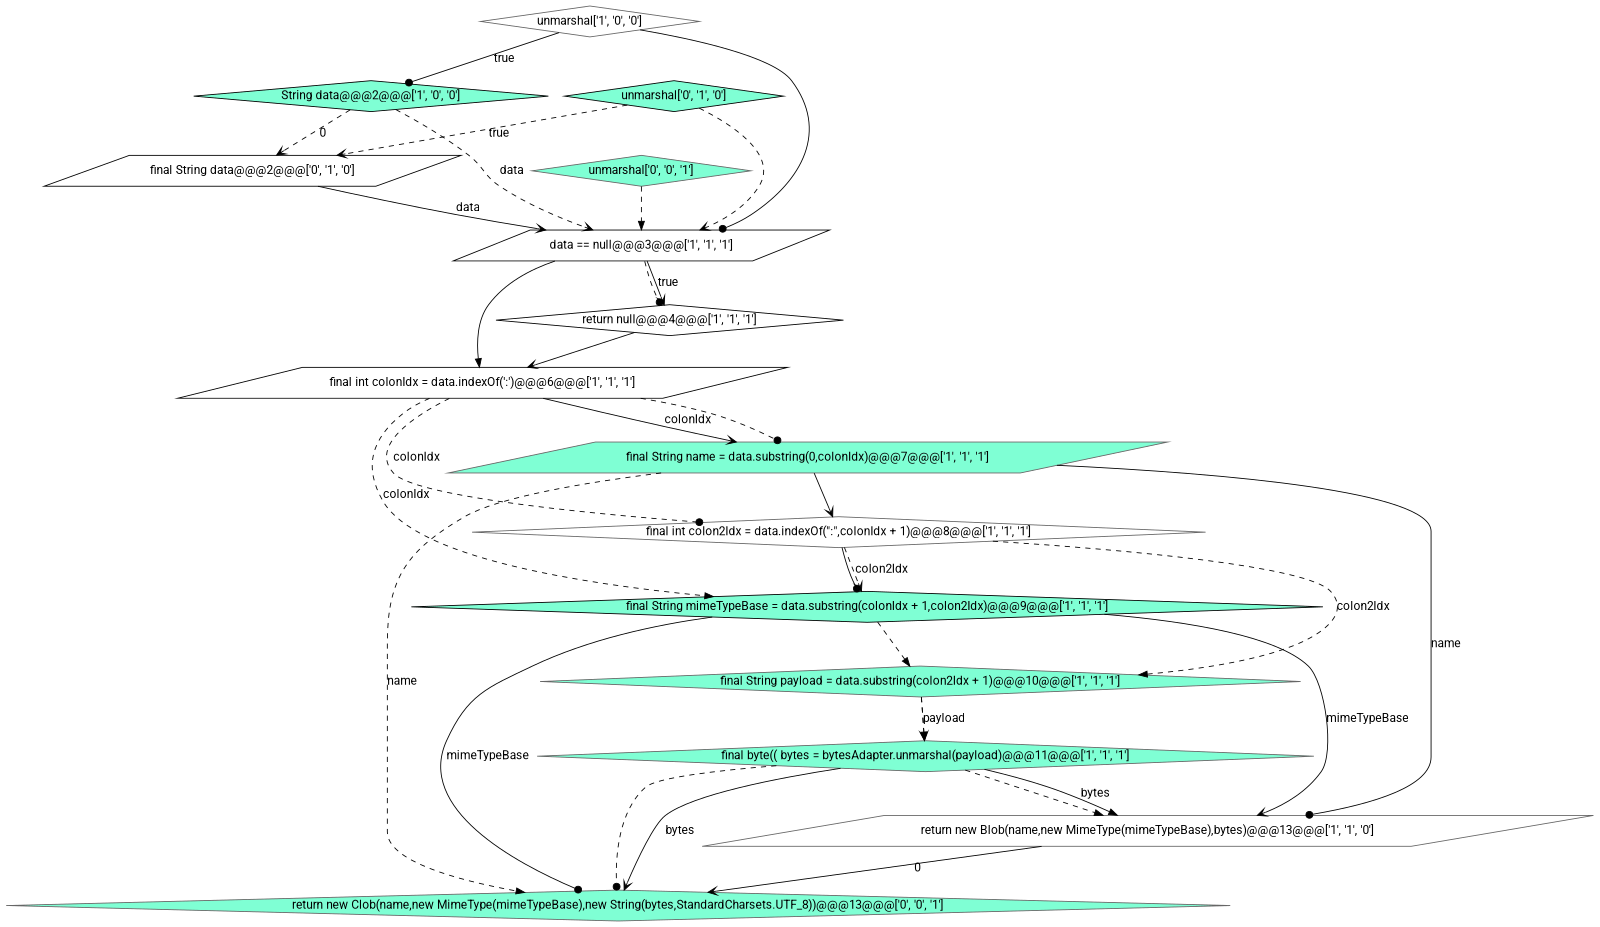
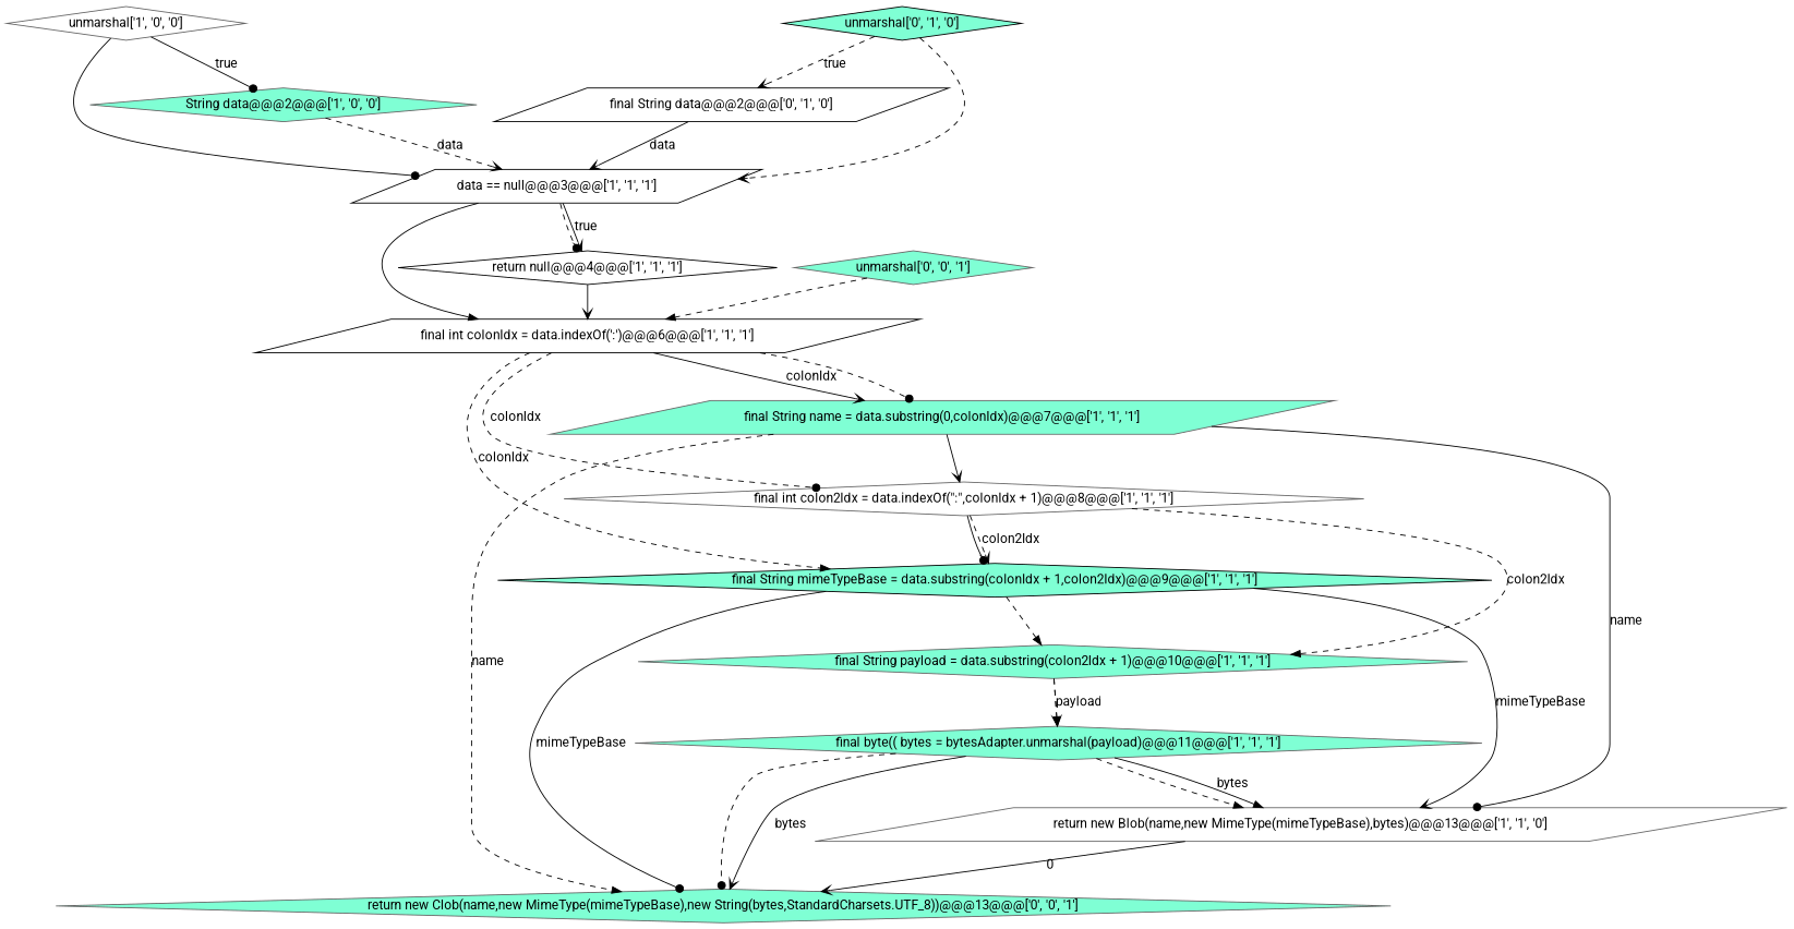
  digraph {
    fontname=Roboto
    node [color=gray40 fillcolor=aquamarine fontname=Roboto shape=diamond style=filled]
    edge [arrowhead=vee fontname=Roboto style=dashed]
    n1 [label="final String payload = data.substring(colon2Idx + 1)@@@10@@@['1', '1', '1']"]
    n2 [label="final byte(( bytes = bytesAdapter.unmarshal(payload)@@@11@@@['1', '1', '1']"]
    n3 [label="return new Clob(name,new MimeType(mimeTypeBase),new String(bytes,StandardCharsets.UTF_8))@@@13@@@['0', '0', '1']"]
    n4 [fillcolor=white label="return new Blob(name,new MimeType(mimeTypeBase),bytes)@@@13@@@['1', '1', '0']" shape=parallelogram]
    n5 [color=black label="final String mimeTypeBase = data.substring(colonIdx + 1,colon2Idx)@@@9@@@['1', '1', '1']"]
-   n6 [color=black label="String data@@@2@@@['1', '0', '0']"]
+   n6 [label="String data@@@2@@@['1', '0', '0']"]
    n7 [color=black fillcolor=white label="data == null@@@3@@@['1', '1', '1']" shape=parallelogram]
    n8 [color=black fillcolor=white label="final String data@@@2@@@['0', '1', '0']" shape=parallelogram]
    n9 [color=black fillcolor=white label="final int colonIdx = data.indexOf(':')@@@6@@@['1', '1', '1']" shape=parallelogram]
    n10 [color=black fillcolor=white label="return null@@@4@@@['1', '1', '1']"]
    n11 [label="final String name = data.substring(0,colonIdx)@@@7@@@['1', '1', '1']" shape=parallelogram]
    n12 [fillcolor=white label="final int colon2Idx = data.indexOf(\":\",colonIdx + 1)@@@8@@@['1', '1', '1']"]
    n13 [label="unmarshal['0', '0', '1']"]
    n14 [fillcolor=white label="unmarshal['1', '0', '0']"]
    n15 [color=black label="unmarshal['0', '1', '0']"]
    n1 -> n2
    n1 -> n2 [arrowhead=normal label=payload]
    n2 -> n3 [arrowhead=dot]
    n2 -> n3 [label=bytes style=solid]
    n2 -> n4 [arrowhead=normal]
    n2 -> n4 [arrowhead=normal label=bytes style=solid]
    n4 -> n3 [label=0 style=solid]
    n5 -> n1 [arrowhead=normal]
    n5 -> n3 [arrowhead=dot label=mimeTypeBase style=solid]
    n5 -> n4 [label=mimeTypeBase style=solid]
    n6 -> n7 [label=data]
-   n6 -> n8 [label=0]
    n7 -> n9 [arrowhead=normal style=solid]
    n7 -> n10 [arrowhead=dot]
    n7 -> n10 [label=true style=solid]
    n8 -> n7 [label=data style=solid]
    n9 -> n5 [arrowhead=normal label=colonIdx]
    n9 -> n11 [label=colonIdx style=solid]
    n9 -> n11 [arrowhead=dot]
    n9 -> n12 [arrowhead=dot label=colonIdx]
    n10 -> n9 [style=solid]
    n11 -> n3 [arrowhead=normal label=name]
    n11 -> n4 [arrowhead=dot label=name style=solid]
    n11 -> n12 [style=solid]
    n12 -> n1 [arrowhead=normal label=colon2Idx]
    n12 -> n5 [arrowhead=dot style=solid]
    n12 -> n5 [label=colon2Idx]
-   n13 -> n7 [arrowhead=normal]
+   n13 -> n9 [arrowhead=normal]
    n14 -> n6 [arrowhead=dot label=true style=solid]
    n14 -> n7 [arrowhead=dot style=solid]
    n15 -> n7
    n15 -> n8 [label=true]
  }
